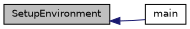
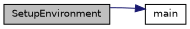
  digraph {
    rankdir=LR
    node [color=black fontname=Helvetica fontsize=10 shape=record style=filled]
    n1 [fillcolor=grey75 fontcolor=black height=0.2 label=SetupEnvironment width=0.4]
    n2 [fillcolor=white height=0.2 label=main width=0.4]
-   n1 -> n2 [color=midnightblue dir=back fontname=Helvetica fontsize=10 labelfontname=Helvetica labelfontsize=10 style=solid]
+   n2 -> n1 [color=midnightblue dir=back fontname=Helvetica fontsize=10 labelfontname=Helvetica labelfontsize=10 style=solid]
  }
